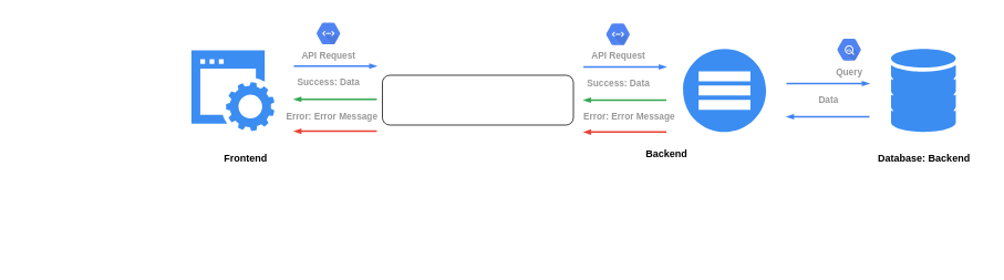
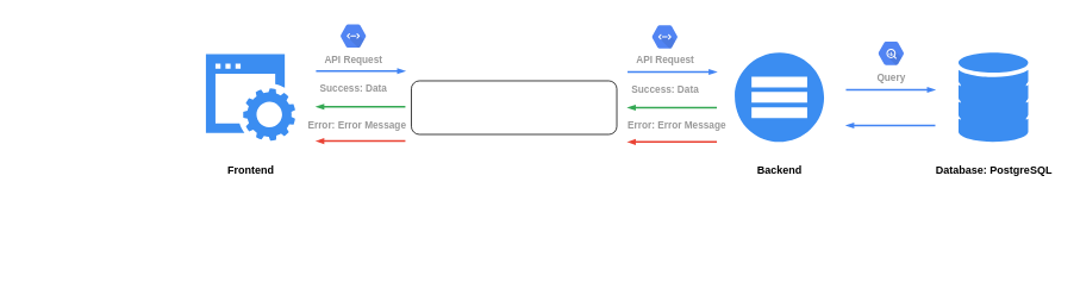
  <mxCell id="0" />
  <mxCell id="1" parent="0" />
  <mxCell id="2" value="" style="shape=image;imageAspect=0;aspect=fixed;verticalLabelPosition=bottom;verticalAlign=top;fontSize=11;fontColor=#999999;image=https://nx.dev/documentation/shared/nextjs-logo.png;" parent="1" vertex="1"><mxGeometry x="20" y="141.62" width="520" height="173" as="geometry" /></mxCell>
  <mxCell id="3" value="" style="sketch=0;html=1;aspect=fixed;strokeColor=none;shadow=0;align=center;verticalAlign=top;fillColor=#3B8DF1;shape=mxgraph.gcp2.website" parent="1" vertex="1"><mxGeometry x="230" y="60" width="100" height="97" as="geometry" /></mxCell>
  <mxCell id="4" value="" style="sketch=0;html=1;aspect=fixed;strokeColor=none;shadow=0;align=center;verticalAlign=top;fillColor=#3B8DF1;shape=mxgraph.gcp2.database_2" parent="1" vertex="1"><mxGeometry x="1072.5" y="58.5" width="78" height="100" as="geometry" /></mxCell>
  <mxCell id="5" value="" style="sketch=0;html=1;aspect=fixed;strokeColor=none;shadow=0;align=center;verticalAlign=top;fillColor=#3B8DF1;shape=mxgraph.gcp2.servers_stacked" parent="1" vertex="1"><mxGeometry x="822" y="58.5" width="100" height="100" as="geometry" /></mxCell>
- <mxCell id="6" value="&lt;b&gt;Frontend&lt;/b&gt;" style="text;html=1;align=center;verticalAlign=middle;resizable=0;points=[];autosize=1;strokeColor=none;fillColor=none;" parent="1" vertex="1"><mxGeometry x="260" y="180" width="70" height="20" as="geometry" /></mxCell>
- <mxCell id="7" value="&lt;b&gt;Backend&lt;/b&gt;" style="text;html=1;align=center;verticalAlign=middle;resizable=0;points=[];autosize=1;strokeColor=none;fillColor=none;" parent="1" vertex="1"><mxGeometry x="767" y="175" width="70" height="20" as="geometry" /></mxCell>
- <mxCell id="8" value="&lt;b&gt;Database: Backend&lt;/b&gt;" style="text;html=1;align=center;verticalAlign=middle;resizable=0;points=[];autosize=1;strokeColor=none;fillColor=none;" parent="1" vertex="1"><mxGeometry x="1036.5" y="180" width="150" height="20" as="geometry" /></mxCell>
+ <mxCell id="6" value="&lt;b&gt;Frontend&lt;/b&gt;" style="text;html=1;align=center;verticalAlign=middle;resizable=0;points=[];autosize=1;strokeColor=none;fillColor=none;" parent="1" vertex="1"><mxGeometry x="245" y="180" width="70" height="20" as="geometry" /></mxCell>
+ <mxCell id="7" value="&lt;b&gt;Backend&lt;/b&gt;" style="text;html=1;align=center;verticalAlign=middle;resizable=0;points=[];autosize=1;strokeColor=none;fillColor=none;" parent="1" vertex="1"><mxGeometry x="837" y="180" width="70" height="20" as="geometry" /></mxCell>
+ <mxCell id="8" value="&lt;b&gt;Database: PostgreSQL&lt;/b&gt;" style="text;html=1;align=center;verticalAlign=middle;resizable=0;points=[];autosize=1;strokeColor=none;fillColor=none;" parent="1" vertex="1"><mxGeometry x="1036.5" y="180" width="150" height="20" as="geometry" /></mxCell>
  <mxCell id="9" value="" style="edgeStyle=orthogonalEdgeStyle;fontSize=12;html=1;endArrow=blockThin;endFill=1;rounded=0;strokeWidth=2;endSize=4;startSize=4;dashed=0;strokeColor=#4284F3;" parent="1" edge="1"><mxGeometry width="100" relative="1" as="geometry"><mxPoint x="702" y="80" as="sourcePoint" /><mxPoint x="802" y="80" as="targetPoint" /><Array as="points"><mxPoint x="787" y="80" /><mxPoint x="787" y="80" /></Array></mxGeometry></mxCell>
  <mxCell id="10" value="" style="edgeStyle=orthogonalEdgeStyle;fontSize=12;html=1;endArrow=blockThin;endFill=1;rounded=0;strokeWidth=2;endSize=4;startSize=4;dashed=0;strokeColor=#4284F3;" parent="1" edge="1"><mxGeometry width="100" relative="1" as="geometry"><mxPoint x="946.5" y="100" as="sourcePoint" /><mxPoint x="1046.5" y="100" as="targetPoint" /><Array as="points"><mxPoint x="1031.5" y="100" /><mxPoint x="1031.5" y="100" /></Array></mxGeometry></mxCell>
  <mxCell id="11" value="" style="edgeStyle=orthogonalEdgeStyle;fontSize=12;html=1;endArrow=blockThin;endFill=1;rounded=0;strokeWidth=2;endSize=4;startSize=4;strokeColor=#34A853;dashed=0;" parent="1" edge="1"><mxGeometry width="100" relative="1" as="geometry"><mxPoint x="802" y="120" as="sourcePoint" /><mxPoint x="702" y="120" as="targetPoint" /></mxGeometry></mxCell>
  <mxCell id="12" value="" style="edgeStyle=orthogonalEdgeStyle;fontSize=12;html=1;endArrow=blockThin;endFill=1;rounded=0;strokeWidth=2;endSize=4;startSize=4;strokeColor=#EA4335;dashed=0;" parent="1" edge="1"><mxGeometry width="100" relative="1" as="geometry"><mxPoint x="802" y="158.5" as="sourcePoint" /><mxPoint x="702" y="158.5" as="targetPoint" /></mxGeometry></mxCell>
  <mxCell id="13" value="" style="edgeStyle=orthogonalEdgeStyle;fontSize=12;html=1;endArrow=blockThin;endFill=1;rounded=0;strokeWidth=2;endSize=4;startSize=4;dashed=0;strokeColor=#4284F3;" parent="1" edge="1"><mxGeometry width="100" relative="1" as="geometry"><mxPoint x="1046.5" y="140" as="sourcePoint" /><mxPoint x="946.5" y="140" as="targetPoint" /><Array as="points"><mxPoint x="1031.5" y="140" /><mxPoint x="1031.5" y="140" /></Array></mxGeometry></mxCell>
- <mxCell id="14" value="&lt;font style=&quot;font-size: 11px&quot; color=&quot;#999999&quot;&gt;&lt;b&gt;Data&lt;/b&gt;&lt;/font&gt;" style="text;html=1;align=center;verticalAlign=middle;resizable=0;points=[];autosize=1;strokeColor=none;fillColor=none;" parent="1" vertex="1"><mxGeometry x="977.08" y="110" width="40" height="20" as="geometry" /></mxCell>
  <mxCell id="15" value="API Request" style="sketch=0;html=1;fillColor=#5184F3;strokeColor=none;verticalAlign=top;labelPosition=center;verticalLabelPosition=bottom;align=center;spacingTop=-6;fontSize=11;fontStyle=1;fontColor=#999999;shape=mxgraph.gcp2.hexIcon;prIcon=cloud_endpoints" parent="1" vertex="1"><mxGeometry x="722" y="21.5" width="43.44" height="38.5" as="geometry" /></mxCell>
- <mxCell id="16" value="Query" style="sketch=0;html=1;fillColor=#5184F3;strokeColor=none;verticalAlign=top;labelPosition=center;verticalLabelPosition=bottom;align=center;spacingTop=-6;fontSize=11;fontStyle=1;fontColor=#999999;shape=mxgraph.gcp2.hexIcon;prIcon=bigquery" parent="1" vertex="1"><mxGeometry x="1000.36" y="40" width="43.44" height="38.5" as="geometry" /></mxCell>
+ <mxCell id="16" value="Query" style="sketch=0;html=1;fillColor=#5184F3;strokeColor=none;verticalAlign=top;labelPosition=center;verticalLabelPosition=bottom;align=center;spacingTop=-6;fontSize=11;fontStyle=1;fontColor=#999999;shape=mxgraph.gcp2.hexIcon;prIcon=bigquery" parent="1" vertex="1"><mxGeometry x="975.36" y="40" width="43.44" height="38.5" as="geometry" /></mxCell>
  <mxCell id="17" value="&lt;b&gt;Success: Data&lt;/b&gt;" style="text;html=1;align=center;verticalAlign=middle;resizable=0;points=[];autosize=1;strokeColor=none;fillColor=none;fontSize=11;fontColor=#999999;" parent="1" vertex="1"><mxGeometry x="698.72" y="90" width="90" height="20" as="geometry" /></mxCell>
  <mxCell id="18" value="&lt;b&gt;Error: Error Message&lt;/b&gt;" style="text;html=1;align=center;verticalAlign=middle;resizable=0;points=[];autosize=1;strokeColor=none;fillColor=none;fontSize=11;fontColor=#999999;" parent="1" vertex="1"><mxGeometry x="692" y="130" width="130" height="20" as="geometry" /></mxCell>
  <mxCell id="19" value="" style="shape=image;imageAspect=0;aspect=fixed;verticalLabelPosition=bottom;verticalAlign=top;fontSize=11;fontColor=#999999;image=https://fastapi.tiangolo.com/img/logo-margin/logo-teal.png;" parent="1" vertex="1"><mxGeometry x="801.25" y="202.54" width="141.5" height="51.16" as="geometry" /></mxCell>
  <mxCell id="20" value="" style="shape=image;imageAspect=0;aspect=fixed;verticalLabelPosition=bottom;verticalAlign=top;fontSize=11;fontColor=#999999;image=https://upload.wikimedia.org/wikipedia/de/thumb/4/4b/Postgresql.svg/1200px-Postgresql.svg.png;" parent="1" vertex="1"><mxGeometry x="1092" y="208" width="39" height="40.24" as="geometry" /></mxCell>
  <mxCell id="21" value="" style="edgeStyle=orthogonalEdgeStyle;fontSize=12;html=1;endArrow=blockThin;endFill=1;rounded=0;strokeWidth=2;endSize=4;startSize=4;dashed=0;strokeColor=#4284F3;" edge="1" parent="1"><mxGeometry width="100" relative="1" as="geometry"><mxPoint x="353.28" y="79" as="sourcePoint" /><mxPoint x="453.28" y="79" as="targetPoint" /><Array as="points"><mxPoint x="438.28" y="79" /><mxPoint x="438.28" y="79" /></Array></mxGeometry></mxCell>
  <mxCell id="22" value="" style="edgeStyle=orthogonalEdgeStyle;fontSize=12;html=1;endArrow=blockThin;endFill=1;rounded=0;strokeWidth=2;endSize=4;startSize=4;strokeColor=#34A853;dashed=0;" edge="1" parent="1"><mxGeometry width="100" relative="1" as="geometry"><mxPoint x="453.28" y="119" as="sourcePoint" /><mxPoint x="353.28" y="119" as="targetPoint" /></mxGeometry></mxCell>
  <mxCell id="23" value="" style="edgeStyle=orthogonalEdgeStyle;fontSize=12;html=1;endArrow=blockThin;endFill=1;rounded=0;strokeWidth=2;endSize=4;startSize=4;strokeColor=#EA4335;dashed=0;" edge="1" parent="1"><mxGeometry width="100" relative="1" as="geometry"><mxPoint x="453.28" y="157.5" as="sourcePoint" /><mxPoint x="353.28" y="157.5" as="targetPoint" /></mxGeometry></mxCell>
  <mxCell id="24" value="API Request" style="sketch=0;html=1;fillColor=#5184F3;strokeColor=none;verticalAlign=top;labelPosition=center;verticalLabelPosition=bottom;align=center;spacingTop=-6;fontSize=11;fontStyle=1;fontColor=#999999;shape=mxgraph.gcp2.hexIcon;prIcon=cloud_endpoints" vertex="1" parent="1"><mxGeometry x="373.28" y="20.5" width="43.44" height="38.5" as="geometry" /></mxCell>
  <mxCell id="25" value="" style="rounded=1;whiteSpace=wrap;html=1;" vertex="1" parent="1"><mxGeometry x="460" y="90" width="230" height="60" as="geometry" /></mxCell>
  <mxCell id="26" value="&lt;b&gt;Success: Data&lt;/b&gt;" style="text;html=1;align=center;verticalAlign=middle;resizable=0;points=[];autosize=1;strokeColor=none;fillColor=none;fontSize=11;fontColor=#999999;" vertex="1" parent="1"><mxGeometry x="350" y="89" width="90" height="20" as="geometry" /></mxCell>
  <mxCell id="27" value="&lt;b&gt;Error: Error Message&lt;/b&gt;" style="text;html=1;align=center;verticalAlign=middle;resizable=0;points=[];autosize=1;strokeColor=none;fillColor=none;fontSize=11;fontColor=#999999;" vertex="1" parent="1"><mxGeometry x="333.72" y="130" width="130" height="20" as="geometry" /></mxCell>
  <mxCell id="28" value="" style="shape=image;verticalLabelPosition=bottom;labelBackgroundColor=#ffffff;verticalAlign=top;aspect=fixed;imageAspect=0;image=https://react-query.tanstack.com/_next/static/images/logo-7a7896631260eebffcb031765854375b.svg;" vertex="1" parent="1"><mxGeometry x="467.5" y="99.12" width="215" height="41.76" as="geometry" /></mxCell>
